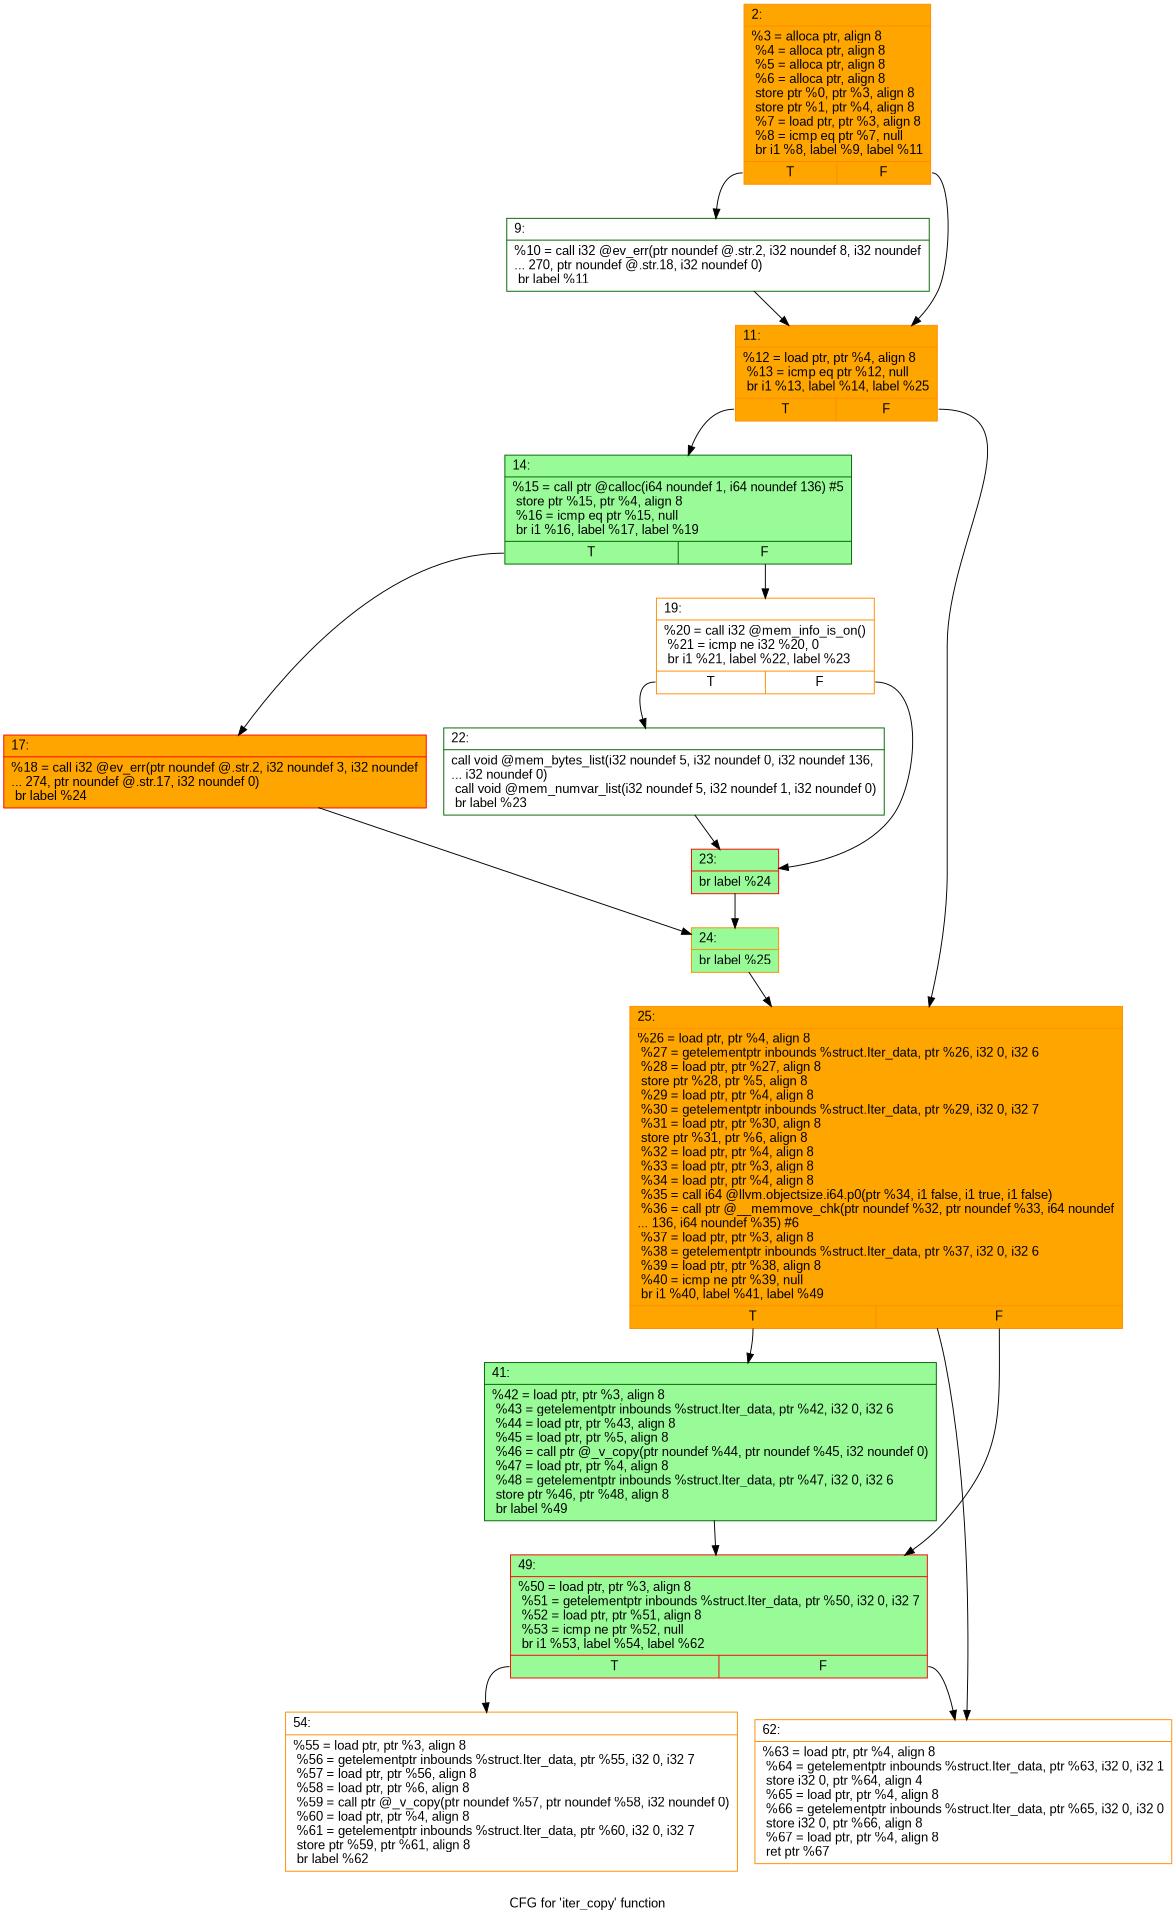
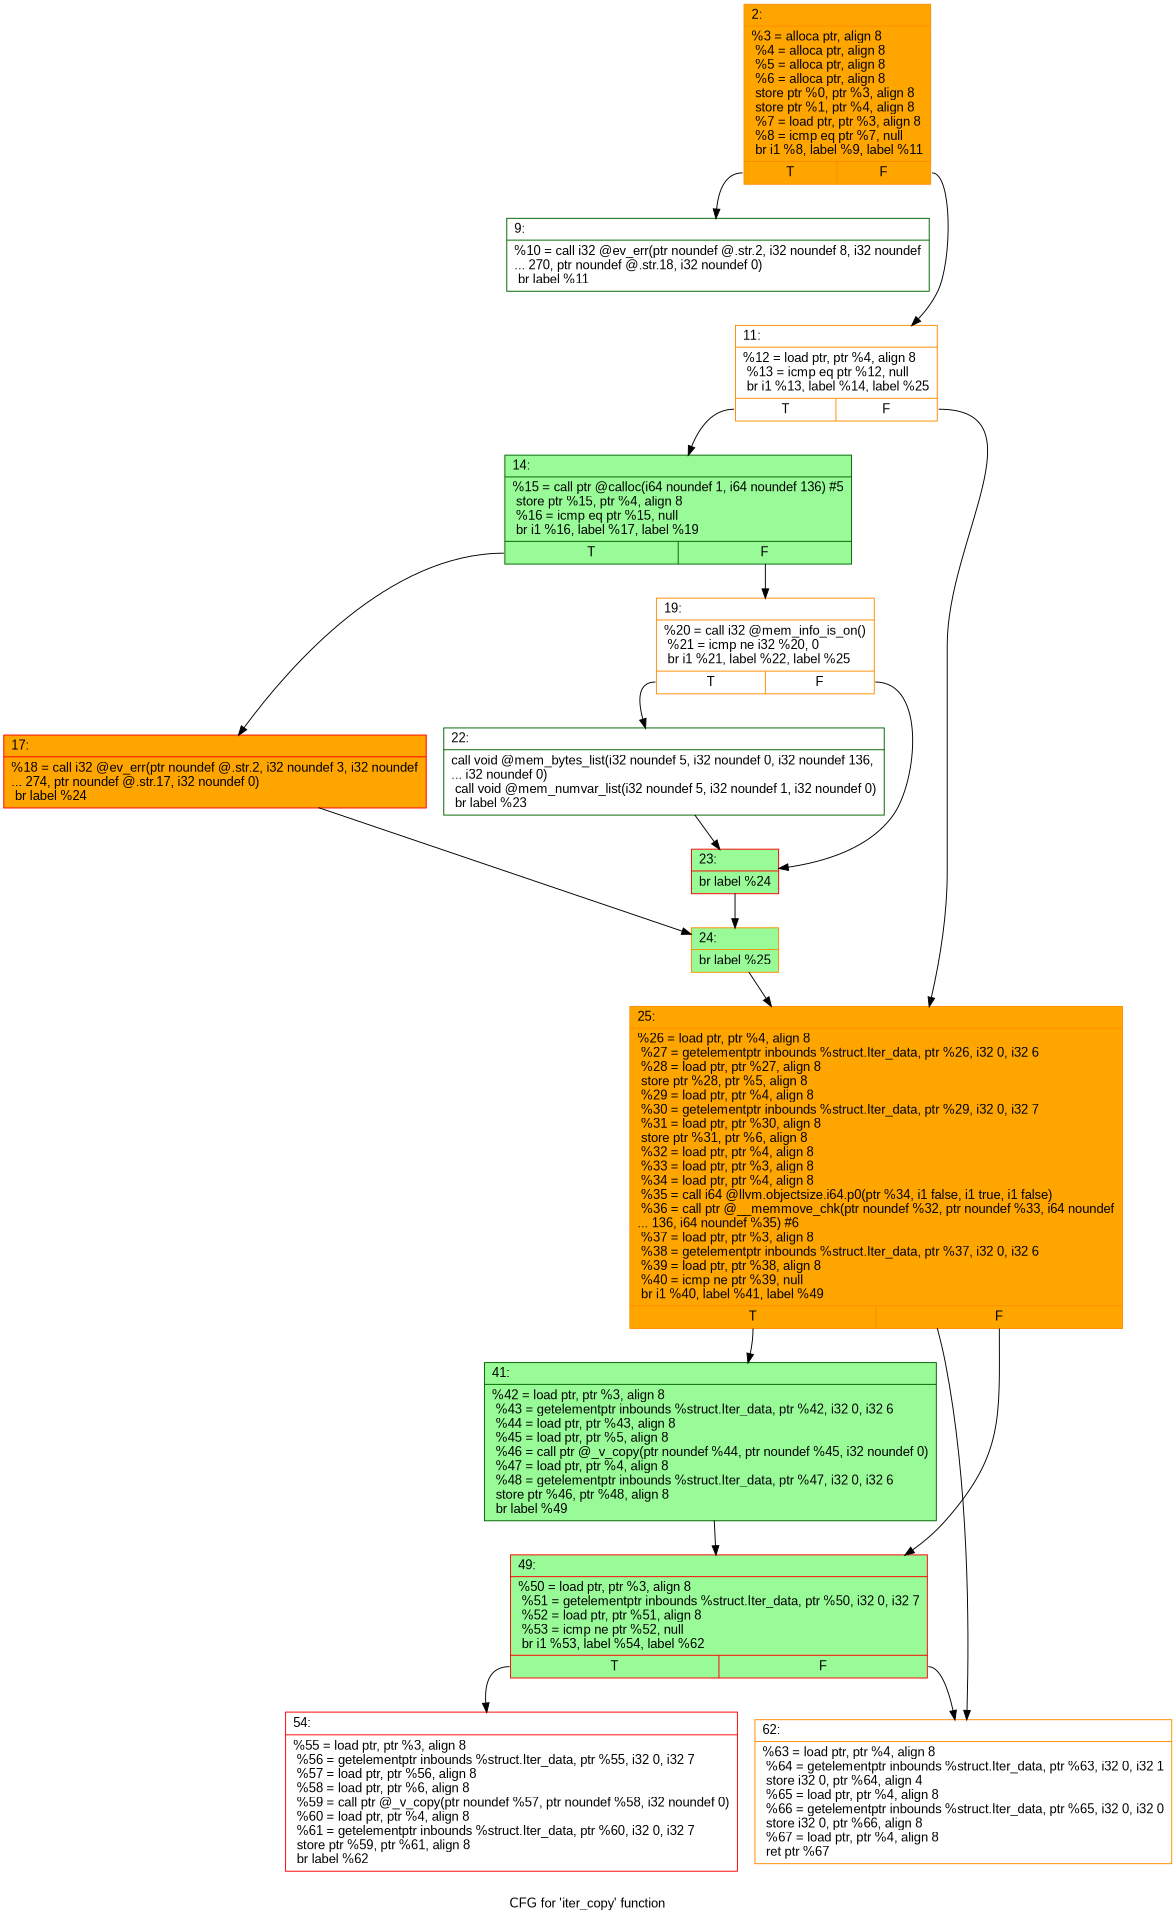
  digraph {
    fontname="Liberation Sans"
    label="CFG for 'iter_copy' function"
    node [color=darkorange fillcolor=white fontname="Liberation Sans" shape=record style=filled]
    edge [fontname="Liberation Sans"]
    n1 [fillcolor=orange label="{2:\l|  %3 = alloca ptr, align 8\l  %4 = alloca ptr, align 8\l  %5 = alloca ptr, align 8\l  %6 = alloca ptr, align 8\l  store ptr %0, ptr %3, align 8\l  store ptr %1, ptr %4, align 8\l  %7 = load ptr, ptr %3, align 8\l  %8 = icmp eq ptr %7, null\l  br i1 %8, label %9, label %11\l|{<s0>T|<s1>F}}"]
    n2 [color=darkgreen label="{9:\l|  %10 = call i32 @ev_err(ptr noundef @.str.2, i32 noundef 8, i32 noundef\l... 270, ptr noundef @.str.18, i32 noundef 0)\l  br label %11\l}"]
-   n3 [fillcolor=orange label="{11:\l|  %12 = load ptr, ptr %4, align 8\l  %13 = icmp eq ptr %12, null\l  br i1 %13, label %14, label %25\l|{<s0>T|<s1>F}}"]
+   n3 [label="{11:\l|  %12 = load ptr, ptr %4, align 8\l  %13 = icmp eq ptr %12, null\l  br i1 %13, label %14, label %25\l|{<s0>T|<s1>F}}"]
    n4 [color=darkgreen fillcolor=palegreen label="{14:\l|  %15 = call ptr @calloc(i64 noundef 1, i64 noundef 136) #5\l  store ptr %15, ptr %4, align 8\l  %16 = icmp eq ptr %15, null\l  br i1 %16, label %17, label %19\l|{<s0>T|<s1>F}}"]
    n5 [fillcolor=orange label="{25:\l|  %26 = load ptr, ptr %4, align 8\l  %27 = getelementptr inbounds %struct.Iter_data, ptr %26, i32 0, i32 6\l  %28 = load ptr, ptr %27, align 8\l  store ptr %28, ptr %5, align 8\l  %29 = load ptr, ptr %4, align 8\l  %30 = getelementptr inbounds %struct.Iter_data, ptr %29, i32 0, i32 7\l  %31 = load ptr, ptr %30, align 8\l  store ptr %31, ptr %6, align 8\l  %32 = load ptr, ptr %4, align 8\l  %33 = load ptr, ptr %3, align 8\l  %34 = load ptr, ptr %4, align 8\l  %35 = call i64 @llvm.objectsize.i64.p0(ptr %34, i1 false, i1 true, i1 false)\l  %36 = call ptr @__memmove_chk(ptr noundef %32, ptr noundef %33, i64 noundef\l... 136, i64 noundef %35) #6\l  %37 = load ptr, ptr %3, align 8\l  %38 = getelementptr inbounds %struct.Iter_data, ptr %37, i32 0, i32 6\l  %39 = load ptr, ptr %38, align 8\l  %40 = icmp ne ptr %39, null\l  br i1 %40, label %41, label %49\l|{<s0>T|<s1>F}}"]
    n6 [color=red fillcolor=orange label="{17:\l|  %18 = call i32 @ev_err(ptr noundef @.str.2, i32 noundef 3, i32 noundef\l... 274, ptr noundef @.str.17, i32 noundef 0)\l  br label %24\l}"]
-   n7 [label="{19:\l|  %20 = call i32 @mem_info_is_on()\l  %21 = icmp ne i32 %20, 0\l  br i1 %21, label %22, label %23\l|{<s0>T|<s1>F}}"]
+   n7 [label="{19:\l|  %20 = call i32 @mem_info_is_on()\l  %21 = icmp ne i32 %20, 0\l  br i1 %21, label %22, label %25\l|{<s0>T|<s1>F}}"]
    n8 [color=darkgreen fillcolor=palegreen label="{41:\l|  %42 = load ptr, ptr %3, align 8\l  %43 = getelementptr inbounds %struct.Iter_data, ptr %42, i32 0, i32 6\l  %44 = load ptr, ptr %43, align 8\l  %45 = load ptr, ptr %5, align 8\l  %46 = call ptr @_v_copy(ptr noundef %44, ptr noundef %45, i32 noundef 0)\l  %47 = load ptr, ptr %4, align 8\l  %48 = getelementptr inbounds %struct.Iter_data, ptr %47, i32 0, i32 6\l  store ptr %46, ptr %48, align 8\l  br label %49\l}"]
    n9 [color=red fillcolor=palegreen label="{49:\l|  %50 = load ptr, ptr %3, align 8\l  %51 = getelementptr inbounds %struct.Iter_data, ptr %50, i32 0, i32 7\l  %52 = load ptr, ptr %51, align 8\l  %53 = icmp ne ptr %52, null\l  br i1 %53, label %54, label %62\l|{<s0>T|<s1>F}}"]
    n10 [label="{62:\l|  %63 = load ptr, ptr %4, align 8\l  %64 = getelementptr inbounds %struct.Iter_data, ptr %63, i32 0, i32 1\l  store i32 0, ptr %64, align 4\l  %65 = load ptr, ptr %4, align 8\l  %66 = getelementptr inbounds %struct.Iter_data, ptr %65, i32 0, i32 0\l  store i32 0, ptr %66, align 8\l  %67 = load ptr, ptr %4, align 8\l  ret ptr %67\l}"]
    n11 [fillcolor=palegreen label="{24:\l|  br label %25\l}"]
    n12 [color=darkgreen label="{22:\l|  call void @mem_bytes_list(i32 noundef 5, i32 noundef 0, i32 noundef 136,\l... i32 noundef 0)\l  call void @mem_numvar_list(i32 noundef 5, i32 noundef 1, i32 noundef 0)\l  br label %23\l}"]
    n13 [color=red fillcolor=palegreen label="{23:\l|  br label %24\l}"]
-   n14 [label="{54:\l|  %55 = load ptr, ptr %3, align 8\l  %56 = getelementptr inbounds %struct.Iter_data, ptr %55, i32 0, i32 7\l  %57 = load ptr, ptr %56, align 8\l  %58 = load ptr, ptr %6, align 8\l  %59 = call ptr @_v_copy(ptr noundef %57, ptr noundef %58, i32 noundef 0)\l  %60 = load ptr, ptr %4, align 8\l  %61 = getelementptr inbounds %struct.Iter_data, ptr %60, i32 0, i32 7\l  store ptr %59, ptr %61, align 8\l  br label %62\l}"]
+   n14 [color=red label="{54:\l|  %55 = load ptr, ptr %3, align 8\l  %56 = getelementptr inbounds %struct.Iter_data, ptr %55, i32 0, i32 7\l  %57 = load ptr, ptr %56, align 8\l  %58 = load ptr, ptr %6, align 8\l  %59 = call ptr @_v_copy(ptr noundef %57, ptr noundef %58, i32 noundef 0)\l  %60 = load ptr, ptr %4, align 8\l  %61 = getelementptr inbounds %struct.Iter_data, ptr %60, i32 0, i32 7\l  store ptr %59, ptr %61, align 8\l  br label %62\l}"]
    n1 -> n2 [tailport=s0]
    n1 -> n3 [tailport=s1]
-   n2 -> n3
    n3 -> n4 [tailport=s0]
    n3 -> n5 [tailport=s1]
    n4 -> n6 [tailport=s0]
    n4 -> n7 [tailport=s1]
    n5 -> n8 [tailport=s0]
    n5 -> n9 [tailport=s1]
    n5 -> n10
    n6 -> n11
    n7 -> n12 [tailport=s0]
    n7 -> n13 [tailport=s1]
    n8 -> n9
    n9 -> n10 [tailport=s1]
    n9 -> n14 [tailport=s0]
    n11 -> n5
    n12 -> n13
    n13 -> n11
  }
